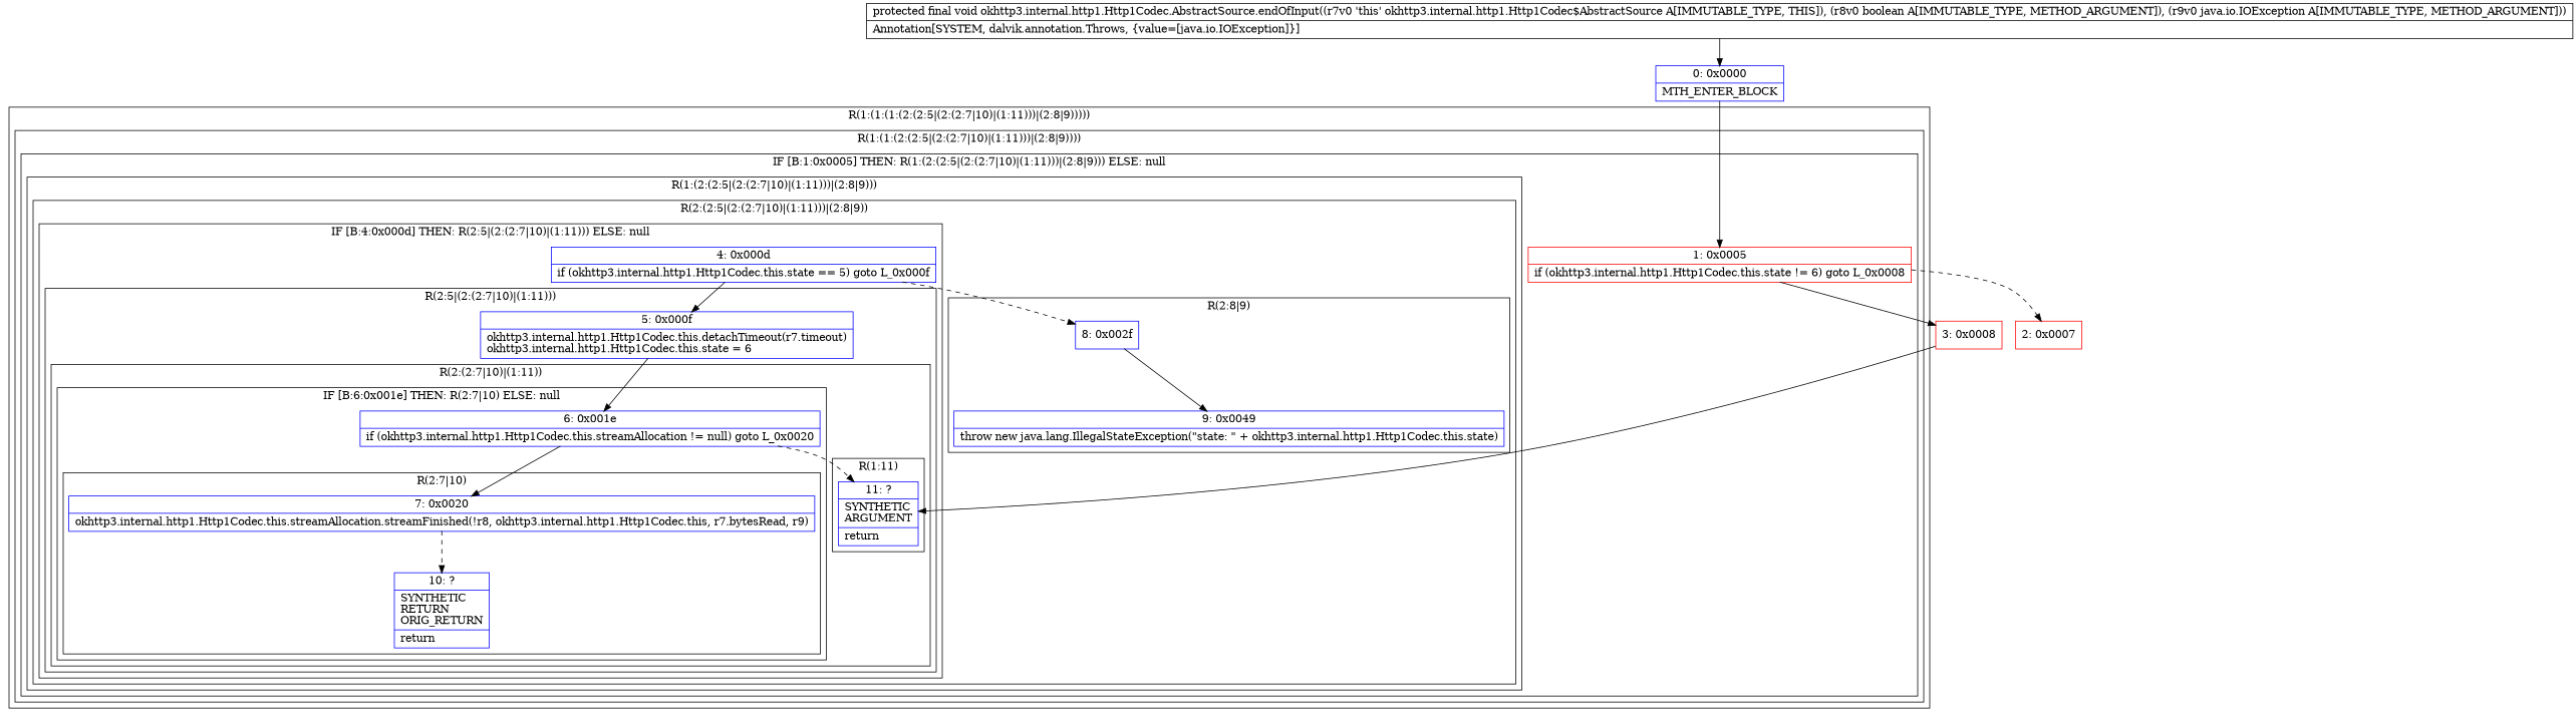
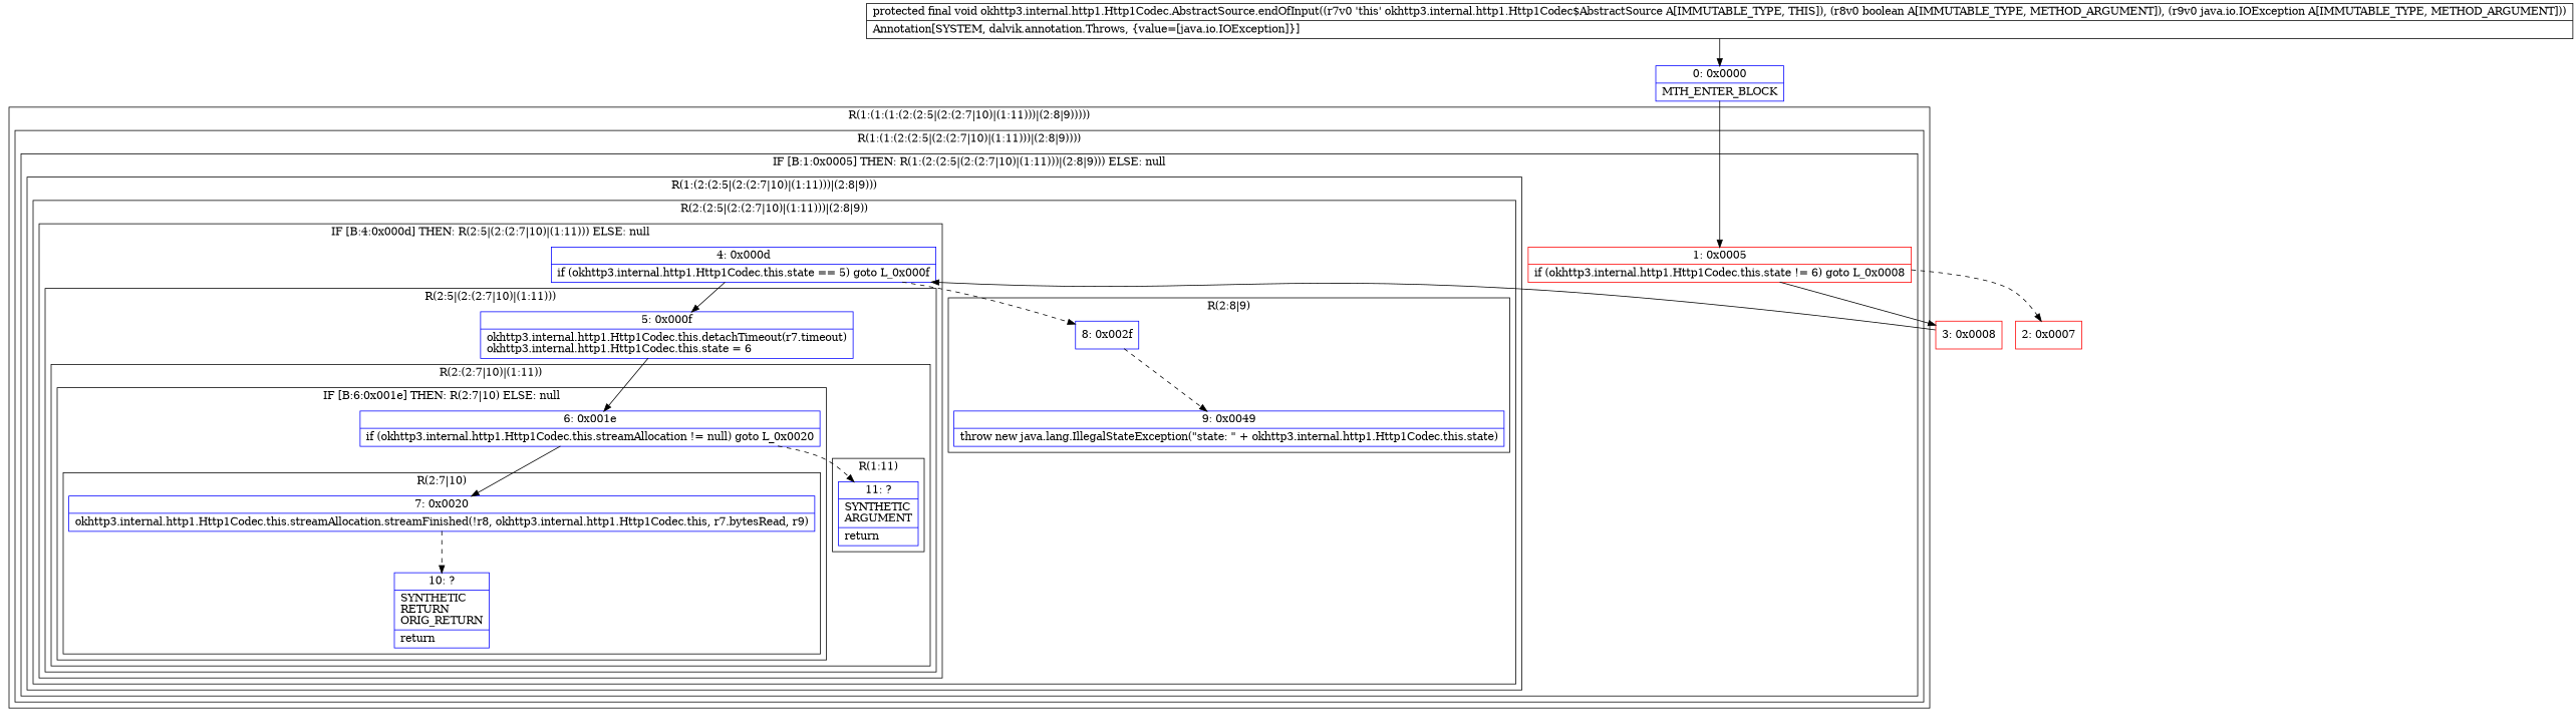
  digraph {
    node [color=blue shape=record]
    n1 [label="{7\:\ 0x0020|okhttp3.internal.http1.Http1Codec.this.streamAllocation.streamFinished(!r8, okhttp3.internal.http1.Http1Codec.this, r7.bytesRead, r9)\l}"]
    n2 [label="{10\:\ ?|SYNTHETIC\lRETURN\lORIG_RETURN\l|return\l}"]
    n3 [label="{6\:\ 0x001e|if (okhttp3.internal.http1.Http1Codec.this.streamAllocation != null) goto L_0x0020\l}"]
    n4 [label="{11\:\ ?|SYNTHETIC\lARGUMENT\l|return\l}"]
    n5 [label="{5\:\ 0x000f|okhttp3.internal.http1.Http1Codec.this.detachTimeout(r7.timeout)\lokhttp3.internal.http1.Http1Codec.this.state = 6\l}"]
    n6 [label="{4\:\ 0x000d|if (okhttp3.internal.http1.Http1Codec.this.state == 5) goto L_0x000f\l}"]
    n7 [label="{8\:\ 0x002f}"]
    n8 [label="{9\:\ 0x0049|throw new java.lang.IllegalStateException(\"state: \" + okhttp3.internal.http1.Http1Codec.this.state)\l}"]
    n9 [color=red label="{1\:\ 0x0005|if (okhttp3.internal.http1.Http1Codec.this.state != 6) goto L_0x0008\l}"]
    n10 [color=red label="{2\:\ 0x0007}"]
    n11 [color=red label="{3\:\ 0x0008}"]
    n12 [label="{0\:\ 0x0000|MTH_ENTER_BLOCK\l}"]
    n13 [label="{protected final void okhttp3.internal.http1.Http1Codec.AbstractSource.endOfInput((r7v0 'this' okhttp3.internal.http1.Http1Codec$AbstractSource A[IMMUTABLE_TYPE, THIS]), (r8v0 boolean A[IMMUTABLE_TYPE, METHOD_ARGUMENT]), (r9v0 java.io.IOException A[IMMUTABLE_TYPE, METHOD_ARGUMENT]))  | Annotation[SYSTEM, dalvik.annotation.Throws, \{value=[java.io.IOException]\}]\l}" color=""]
    subgraph cluster_1 {
      label="R(1:(1:(1:(2:(2:5|(2:(2:7|10)|(1:11)))|(2:8|9)))))"
      subgraph cluster_2 {
        label="R(1:(1:(2:(2:5|(2:(2:7|10)|(1:11)))|(2:8|9))))"
        subgraph cluster_3 {
          label="IF [B:1:0x0005] THEN: R(1:(2:(2:5|(2:(2:7|10)|(1:11)))|(2:8|9))) ELSE: null"
          n9
          subgraph cluster_4 {
            label="R(1:(2:(2:5|(2:(2:7|10)|(1:11)))|(2:8|9)))"
            subgraph cluster_5 {
              label="R(2:(2:5|(2:(2:7|10)|(1:11)))|(2:8|9))"
              subgraph cluster_6 {
                label="IF [B:4:0x000d] THEN: R(2:5|(2:(2:7|10)|(1:11))) ELSE: null"
                n6
                subgraph cluster_7 {
                  label="R(2:5|(2:(2:7|10)|(1:11)))"
                  n5
                  subgraph cluster_8 {
                    label="R(2:(2:7|10)|(1:11))"
                    subgraph cluster_9 {
                      label="IF [B:6:0x001e] THEN: R(2:7|10) ELSE: null"
                      n3
                      subgraph cluster_10 {
                        label="R(2:7|10)"
                        n1
                        n2
                      }
                    }
                    subgraph cluster_11 {
                      label="R(1:11)"
                      n4
                    }
                  }
                }
              }
              subgraph cluster_12 {
                label="R(2:8|9)"
                n7
                n8
              }
            }
          }
        }
      }
    }
    n1 -> n2 [style=dashed]
    n3 -> n1
    n3 -> n4 [style=dashed]
    n5 -> n3
    n6 -> n5
    n6 -> n7 [style=dashed]
-   n7 -> n8
+   n7 -> n8 [style=dashed]
    n9 -> n10 [style=dashed]
    n9 -> n11
-   n11 -> n4
+   n11 -> n6
    n12 -> n9
    n13 -> n12
  }
